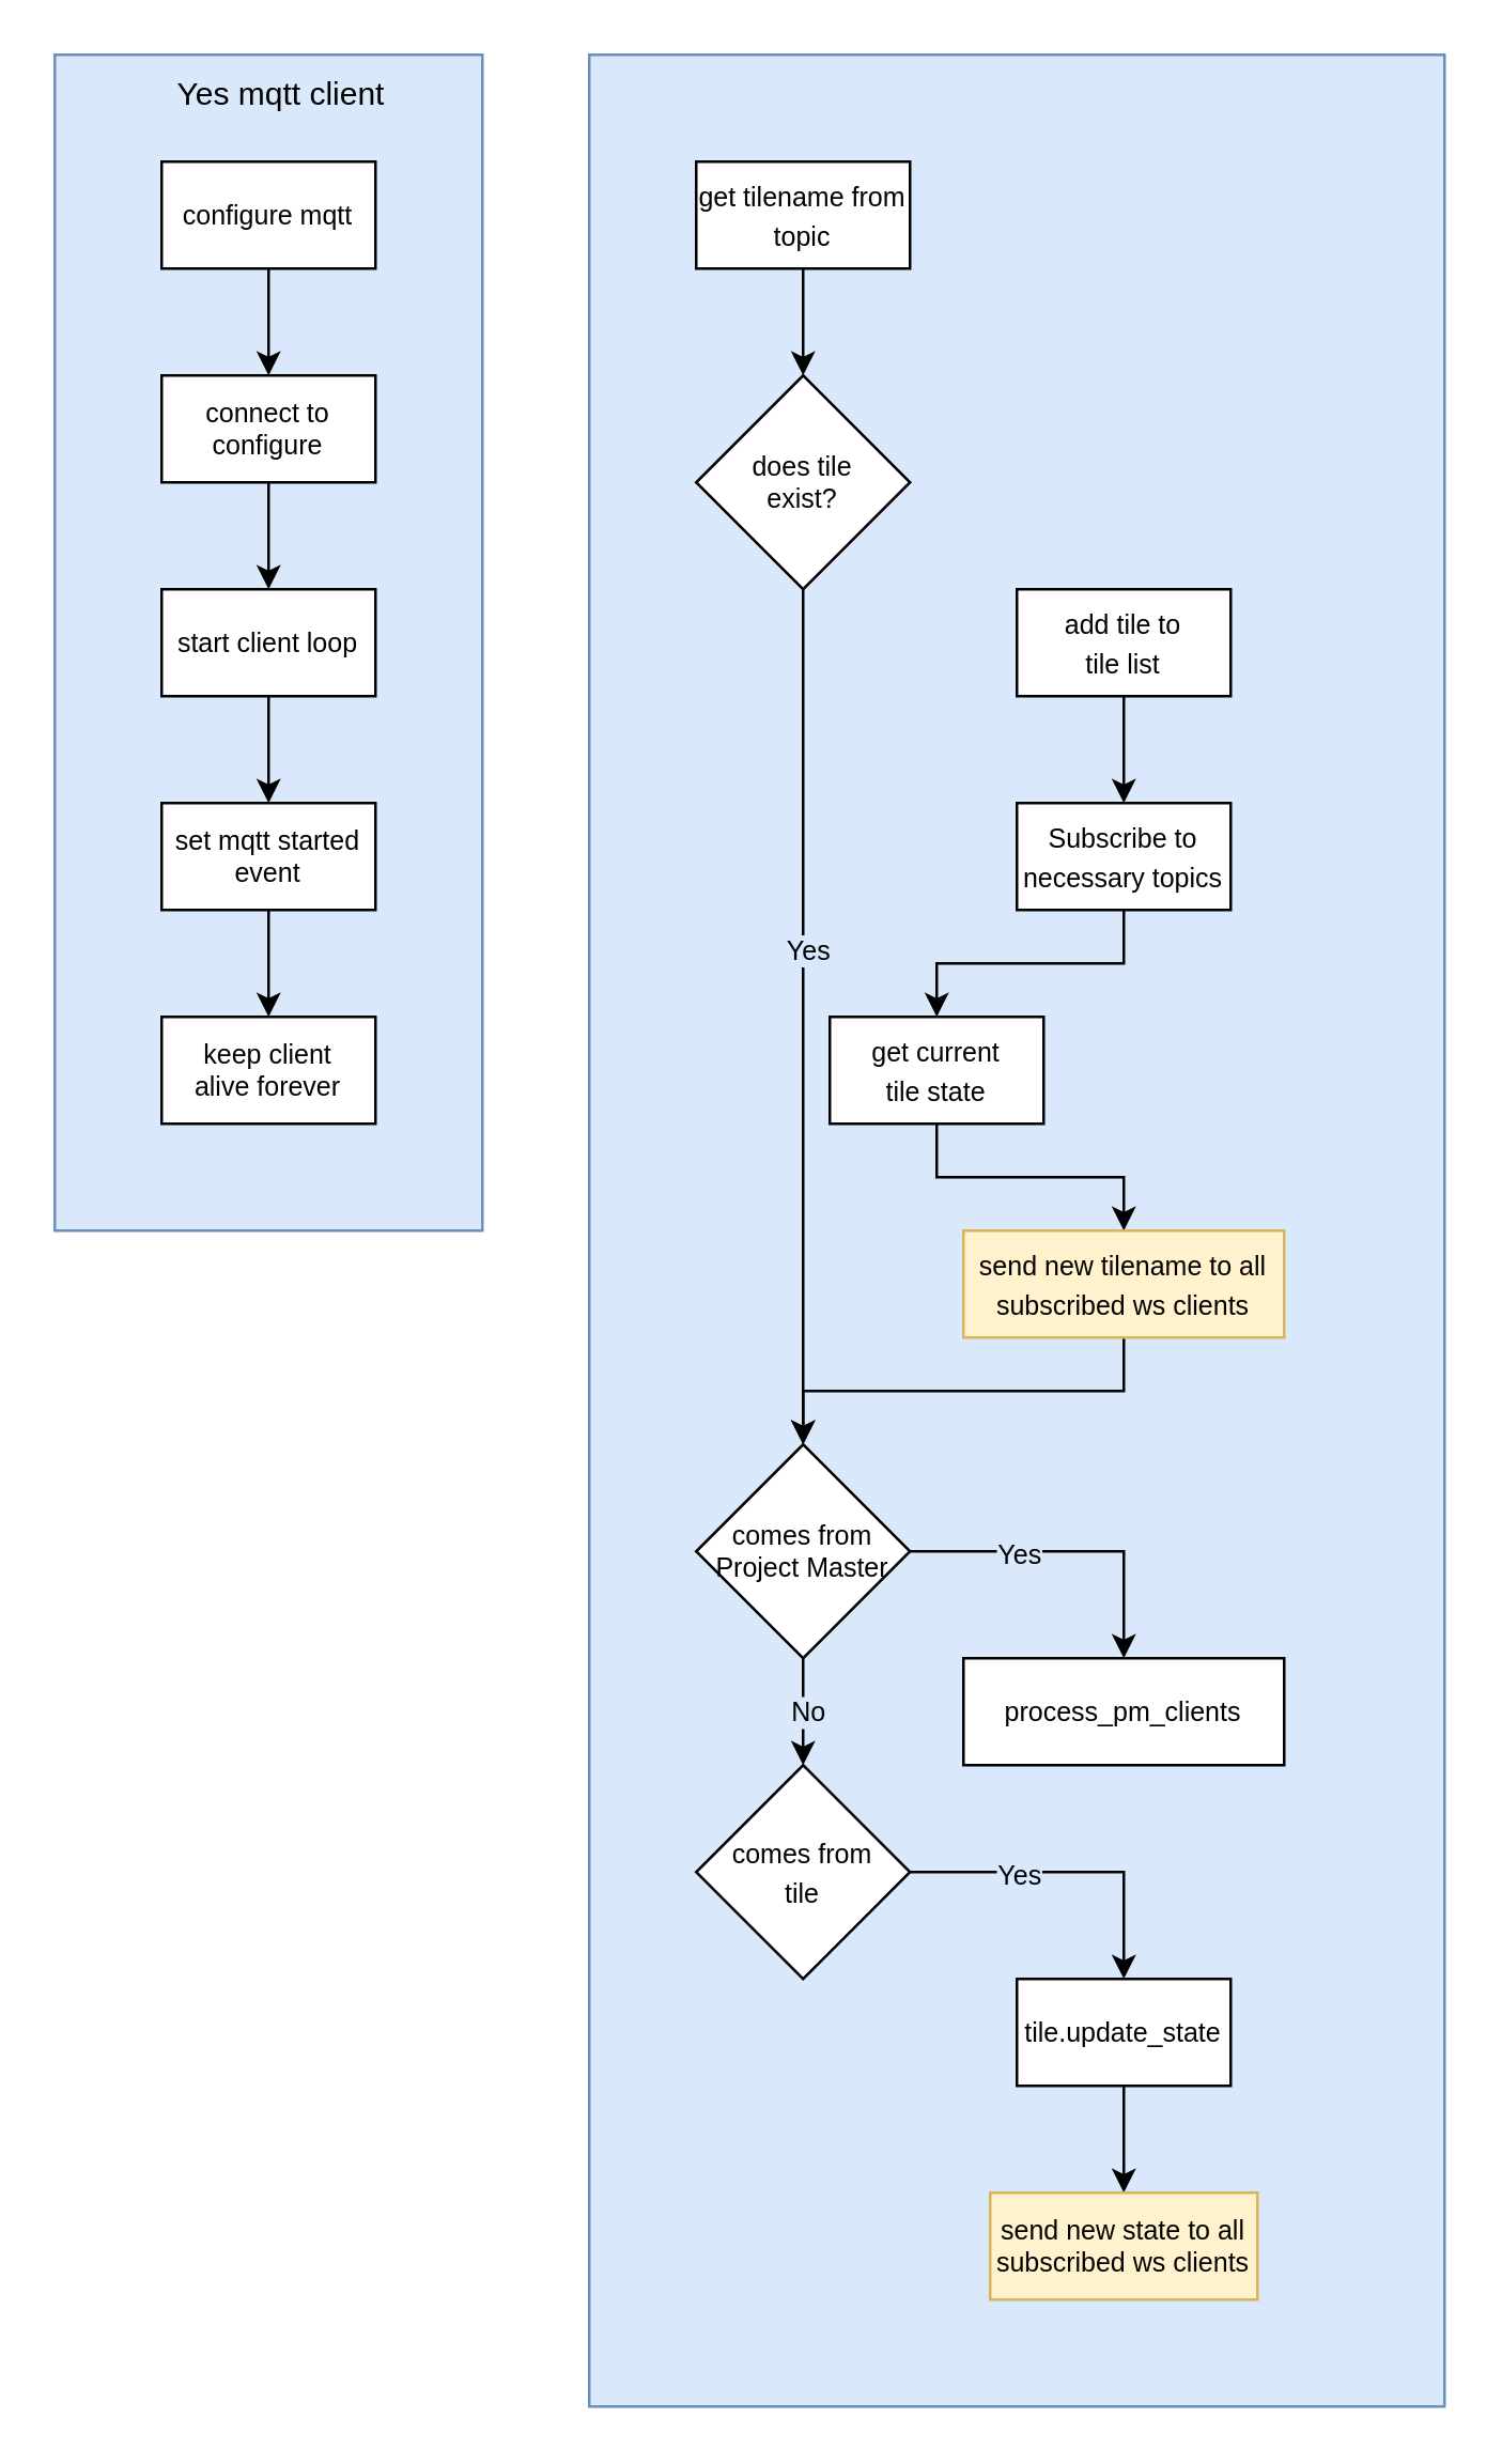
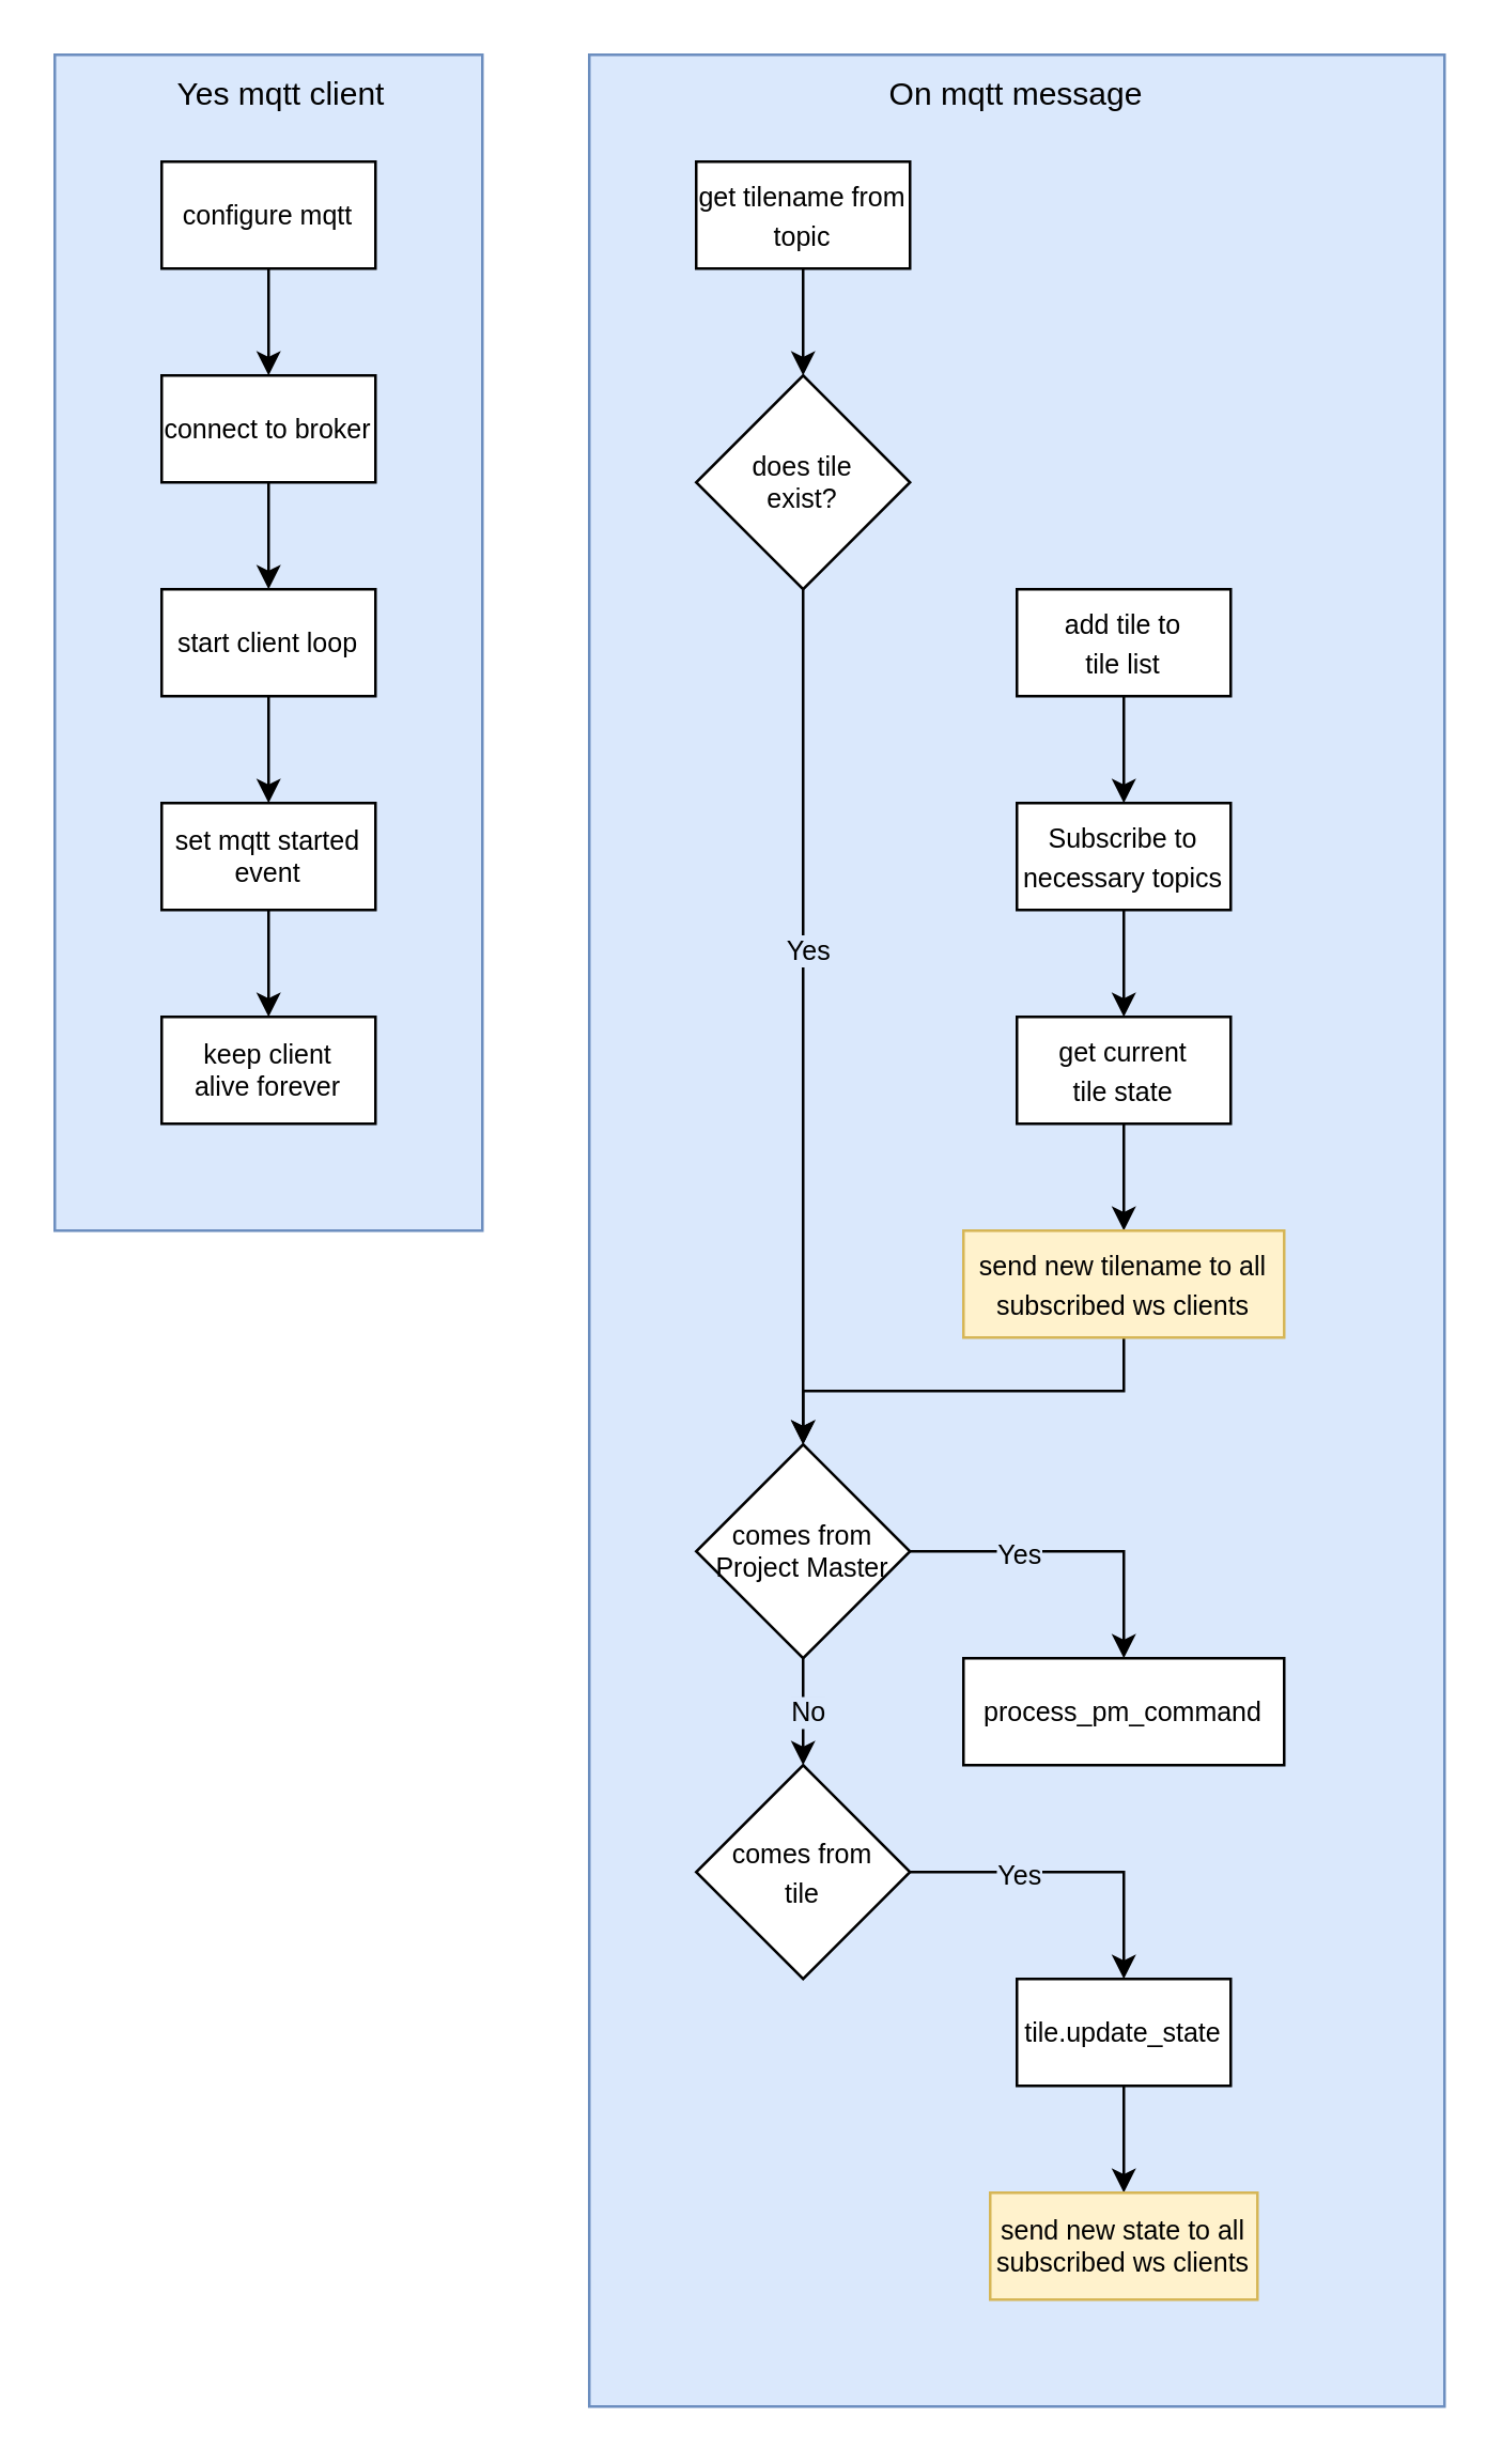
  <mxCell id="0" />
  <mxCell id="1" parent="0" />
  <mxCell id="2" value="" style="rounded=0;whiteSpace=wrap;html=1;fillColor=#dae8fc;strokeColor=#6c8ebf;" vertex="1" parent="1"><mxGeometry x="220" y="20" width="320" height="880" as="geometry" /></mxCell>
  <mxCell id="3" value="" style="rounded=0;whiteSpace=wrap;html=1;fillColor=#dae8fc;strokeColor=#6c8ebf;" vertex="1" parent="1"><mxGeometry x="20" y="20" width="160" height="440" as="geometry" /></mxCell>
  <mxCell id="4" style="edgeStyle=orthogonalEdgeStyle;rounded=0;orthogonalLoop=1;jettySize=auto;html=1;exitX=0.5;exitY=1;exitDx=0;exitDy=0;entryX=0.5;entryY=0;entryDx=0;entryDy=0;" edge="1" parent="1" source="5" target="7"><mxGeometry relative="1" as="geometry" /></mxCell>
  <mxCell id="5" value="&lt;font style=&quot;font-size: 10px;&quot;&gt;configure mqtt&lt;/font&gt;" style="rounded=0;whiteSpace=wrap;html=1;" vertex="1" parent="1"><mxGeometry x="60" y="60" width="80" height="40" as="geometry" /></mxCell>
  <mxCell id="6" style="edgeStyle=orthogonalEdgeStyle;rounded=0;orthogonalLoop=1;jettySize=auto;html=1;exitX=0.5;exitY=1;exitDx=0;exitDy=0;entryX=0.5;entryY=0;entryDx=0;entryDy=0;" edge="1" parent="1" source="7" target="9"><mxGeometry relative="1" as="geometry" /></mxCell>
- <mxCell id="7" value="connect to configure" style="rounded=0;whiteSpace=wrap;html=1;fontSize=10;" vertex="1" parent="1"><mxGeometry x="60" y="140" width="80" height="40" as="geometry" /></mxCell>
+ <mxCell id="7" value="connect to broker" style="rounded=0;whiteSpace=wrap;html=1;fontSize=10;" vertex="1" parent="1"><mxGeometry x="60" y="140" width="80" height="40" as="geometry" /></mxCell>
  <mxCell id="8" style="edgeStyle=orthogonalEdgeStyle;rounded=0;orthogonalLoop=1;jettySize=auto;html=1;exitX=0.5;exitY=1;exitDx=0;exitDy=0;entryX=0.5;entryY=0;entryDx=0;entryDy=0;" edge="1" parent="1" source="9" target="11"><mxGeometry relative="1" as="geometry" /></mxCell>
  <mxCell id="9" value="start client loop" style="rounded=0;whiteSpace=wrap;html=1;fontSize=10;" vertex="1" parent="1"><mxGeometry x="60" y="220" width="80" height="40" as="geometry" /></mxCell>
  <mxCell id="10" style="edgeStyle=orthogonalEdgeStyle;rounded=0;orthogonalLoop=1;jettySize=auto;html=1;exitX=0.5;exitY=1;exitDx=0;exitDy=0;entryX=0.5;entryY=0;entryDx=0;entryDy=0;" edge="1" parent="1" source="11" target="12"><mxGeometry relative="1" as="geometry" /></mxCell>
  <mxCell id="11" value="set mqtt started event" style="rounded=0;whiteSpace=wrap;html=1;fontSize=10;" vertex="1" parent="1"><mxGeometry x="60" y="300" width="80" height="40" as="geometry" /></mxCell>
  <mxCell id="12" value="keep client&lt;br&gt;alive forever" style="rounded=0;whiteSpace=wrap;html=1;fontSize=10;" vertex="1" parent="1"><mxGeometry x="60" y="380" width="80" height="40" as="geometry" /></mxCell>
  <mxCell id="13" value="Yes mqtt client" style="text;html=1;strokeColor=none;fillColor=none;align=center;verticalAlign=middle;whiteSpace=wrap;rounded=0;" vertex="1" parent="1"><mxGeometry x="50" y="20" width="110" height="30" as="geometry" /></mxCell>
  <mxCell id="14" style="edgeStyle=orthogonalEdgeStyle;rounded=0;orthogonalLoop=1;jettySize=auto;html=1;exitX=0.5;exitY=1;exitDx=0;exitDy=0;entryX=0.5;entryY=0;entryDx=0;entryDy=0;" edge="1" parent="1" source="15" target="18"><mxGeometry relative="1" as="geometry" /></mxCell>
  <mxCell id="15" value="&lt;span style=&quot;font-size: 10px;&quot;&gt;get tilename from topic&lt;/span&gt;" style="rounded=0;whiteSpace=wrap;html=1;" vertex="1" parent="1"><mxGeometry x="260" y="60" width="80" height="40" as="geometry" /></mxCell>
  <mxCell id="16" style="edgeStyle=orthogonalEdgeStyle;rounded=0;orthogonalLoop=1;jettySize=auto;html=1;exitX=0.5;exitY=1;exitDx=0;exitDy=0;entryX=0.5;entryY=0;entryDx=0;entryDy=0;" edge="1" parent="1" source="18" target="25"><mxGeometry relative="1" as="geometry"><mxPoint x="300" y="260" as="targetPoint" /></mxGeometry></mxCell>
  <mxCell id="17" value="Yes" style="edgeLabel;html=1;align=center;verticalAlign=middle;resizable=0;points=[];fontSize=10;labelBackgroundColor=#dae8fc;" vertex="1" connectable="0" parent="16"><mxGeometry x="-0.162" y="1" relative="1" as="geometry"><mxPoint as="offset" /></mxGeometry></mxCell>
  <mxCell id="18" value="does tile&lt;br&gt;exist?" style="rhombus;whiteSpace=wrap;html=1;fontSize=10;" vertex="1" parent="1"><mxGeometry x="260" y="140" width="80" height="80" as="geometry" /></mxCell>
  <mxCell id="19" style="edgeStyle=orthogonalEdgeStyle;rounded=0;orthogonalLoop=1;jettySize=auto;html=1;exitX=0.5;exitY=1;exitDx=0;exitDy=0;entryX=0.5;entryY=0;entryDx=0;entryDy=0;" edge="1" parent="1" source="20" target="34"><mxGeometry relative="1" as="geometry" /></mxCell>
  <mxCell id="20" value="&lt;font style=&quot;font-size: 10px;&quot;&gt;add tile to &lt;br&gt;tile list&lt;/font&gt;" style="rounded=0;whiteSpace=wrap;html=1;" vertex="1" parent="1"><mxGeometry x="380" y="220" width="80" height="40" as="geometry" /></mxCell>
  <mxCell id="21" style="edgeStyle=orthogonalEdgeStyle;rounded=0;orthogonalLoop=1;jettySize=auto;html=1;exitX=1;exitY=0.5;exitDx=0;exitDy=0;entryX=0.5;entryY=0;entryDx=0;entryDy=0;" edge="1" parent="1" source="25" target="26"><mxGeometry relative="1" as="geometry" /></mxCell>
  <mxCell id="22" value="Yes" style="edgeLabel;html=1;align=center;verticalAlign=middle;resizable=0;points=[];fontSize=10;labelBackgroundColor=#dae8fc;" vertex="1" connectable="0" parent="21"><mxGeometry x="-0.335" relative="1" as="geometry"><mxPoint as="offset" /></mxGeometry></mxCell>
  <mxCell id="23" style="edgeStyle=orthogonalEdgeStyle;rounded=0;orthogonalLoop=1;jettySize=auto;html=1;exitX=0.5;exitY=1;exitDx=0;exitDy=0;entryX=0.5;entryY=0;entryDx=0;entryDy=0;" edge="1" parent="1" source="25" target="29"><mxGeometry relative="1" as="geometry" /></mxCell>
  <mxCell id="24" value="No" style="edgeLabel;html=1;align=center;verticalAlign=middle;resizable=0;points=[];fontSize=10;labelBackgroundColor=#dae8fc;" vertex="1" connectable="0" parent="23"><mxGeometry x="-0.059" y="1" relative="1" as="geometry"><mxPoint as="offset" /></mxGeometry></mxCell>
  <mxCell id="25" value="comes from&lt;br&gt;Project Master" style="rhombus;whiteSpace=wrap;html=1;fontSize=10;" vertex="1" parent="1"><mxGeometry x="260" y="540" width="80" height="80" as="geometry" /></mxCell>
- <mxCell id="26" value="process_pm_clients" style="rounded=0;whiteSpace=wrap;html=1;fontSize=10;" vertex="1" parent="1"><mxGeometry x="360" y="620" width="120" height="40" as="geometry" /></mxCell>
+ <mxCell id="26" value="process_pm_command" style="rounded=0;whiteSpace=wrap;html=1;fontSize=10;" vertex="1" parent="1"><mxGeometry x="360" y="620" width="120" height="40" as="geometry" /></mxCell>
  <mxCell id="27" style="edgeStyle=orthogonalEdgeStyle;rounded=0;orthogonalLoop=1;jettySize=auto;html=1;exitX=1;exitY=0.5;exitDx=0;exitDy=0;entryX=0.5;entryY=0;entryDx=0;entryDy=0;" edge="1" parent="1" source="29" target="31"><mxGeometry relative="1" as="geometry" /></mxCell>
  <mxCell id="28" value="Yes" style="edgeLabel;html=1;align=center;verticalAlign=middle;resizable=0;points=[];fontSize=10;labelBackgroundColor=#dae8fc;" vertex="1" connectable="0" parent="27"><mxGeometry x="-0.335" relative="1" as="geometry"><mxPoint as="offset" /></mxGeometry></mxCell>
  <mxCell id="29" value="&lt;font style=&quot;font-size: 10px;&quot;&gt;comes from&lt;br&gt;tile&lt;/font&gt;" style="rhombus;whiteSpace=wrap;html=1;" vertex="1" parent="1"><mxGeometry x="260" y="660" width="80" height="80" as="geometry" /></mxCell>
  <mxCell id="30" style="edgeStyle=orthogonalEdgeStyle;rounded=0;orthogonalLoop=1;jettySize=auto;html=1;exitX=0.5;exitY=1;exitDx=0;exitDy=0;entryX=0.5;entryY=0;entryDx=0;entryDy=0;" edge="1" parent="1" source="31" target="32"><mxGeometry relative="1" as="geometry" /></mxCell>
  <mxCell id="31" value="tile.update_state" style="rounded=0;whiteSpace=wrap;html=1;fontSize=10;" vertex="1" parent="1"><mxGeometry x="380" y="740" width="80" height="40" as="geometry" /></mxCell>
  <mxCell id="32" value="send new state to all subscribed ws clients" style="rounded=0;whiteSpace=wrap;html=1;fontSize=10;fillColor=#fff2cc;strokeColor=#d6b656;" vertex="1" parent="1"><mxGeometry x="370" y="820" width="100" height="40" as="geometry" /></mxCell>
  <mxCell id="33" style="edgeStyle=orthogonalEdgeStyle;rounded=0;orthogonalLoop=1;jettySize=auto;html=1;exitX=0.5;exitY=1;exitDx=0;exitDy=0;entryX=0.5;entryY=0;entryDx=0;entryDy=0;" edge="1" parent="1" source="34" target="36"><mxGeometry relative="1" as="geometry" /></mxCell>
  <mxCell id="34" value="&lt;span style=&quot;font-size: 10px;&quot;&gt;Subscribe to necessary topics&lt;/span&gt;" style="rounded=0;whiteSpace=wrap;html=1;" vertex="1" parent="1"><mxGeometry x="380" y="300" width="80" height="40" as="geometry" /></mxCell>
  <mxCell id="35" style="edgeStyle=orthogonalEdgeStyle;rounded=0;orthogonalLoop=1;jettySize=auto;html=1;exitX=0.5;exitY=1;exitDx=0;exitDy=0;entryX=0.5;entryY=0;entryDx=0;entryDy=0;" edge="1" parent="1" source="36" target="38"><mxGeometry relative="1" as="geometry" /></mxCell>
- <mxCell id="36" value="&lt;span style=&quot;font-size: 10px;&quot;&gt;get current &lt;br&gt;tile state&lt;/span&gt;" style="rounded=0;whiteSpace=wrap;html=1;" vertex="1" parent="1"><mxGeometry x="310" y="380" width="80" height="40" as="geometry" /></mxCell>
+ <mxCell id="36" value="&lt;span style=&quot;font-size: 10px;&quot;&gt;get current &lt;br&gt;tile state&lt;/span&gt;" style="rounded=0;whiteSpace=wrap;html=1;" vertex="1" parent="1"><mxGeometry x="380" y="380" width="80" height="40" as="geometry" /></mxCell>
  <mxCell id="37" style="edgeStyle=orthogonalEdgeStyle;rounded=0;orthogonalLoop=1;jettySize=auto;html=1;exitX=0.5;exitY=1;exitDx=0;exitDy=0;entryX=0.5;entryY=0;entryDx=0;entryDy=0;" edge="1" parent="1" source="38" target="25"><mxGeometry relative="1" as="geometry" /></mxCell>
  <mxCell id="38" value="&lt;span style=&quot;font-size: 10px;&quot;&gt;send new tilename to all subscribed ws clients&lt;/span&gt;" style="rounded=0;whiteSpace=wrap;html=1;fillColor=#fff2cc;strokeColor=#d6b656;" vertex="1" parent="1"><mxGeometry x="360" y="460" width="120" height="40" as="geometry" /></mxCell>
+ <mxCell id="39" value="On mqtt message" style="text;html=1;strokeColor=none;fillColor=none;align=center;verticalAlign=middle;whiteSpace=wrap;rounded=0;" vertex="1" parent="1"><mxGeometry x="325" y="20" width="110" height="30" as="geometry" /></mxCell>
